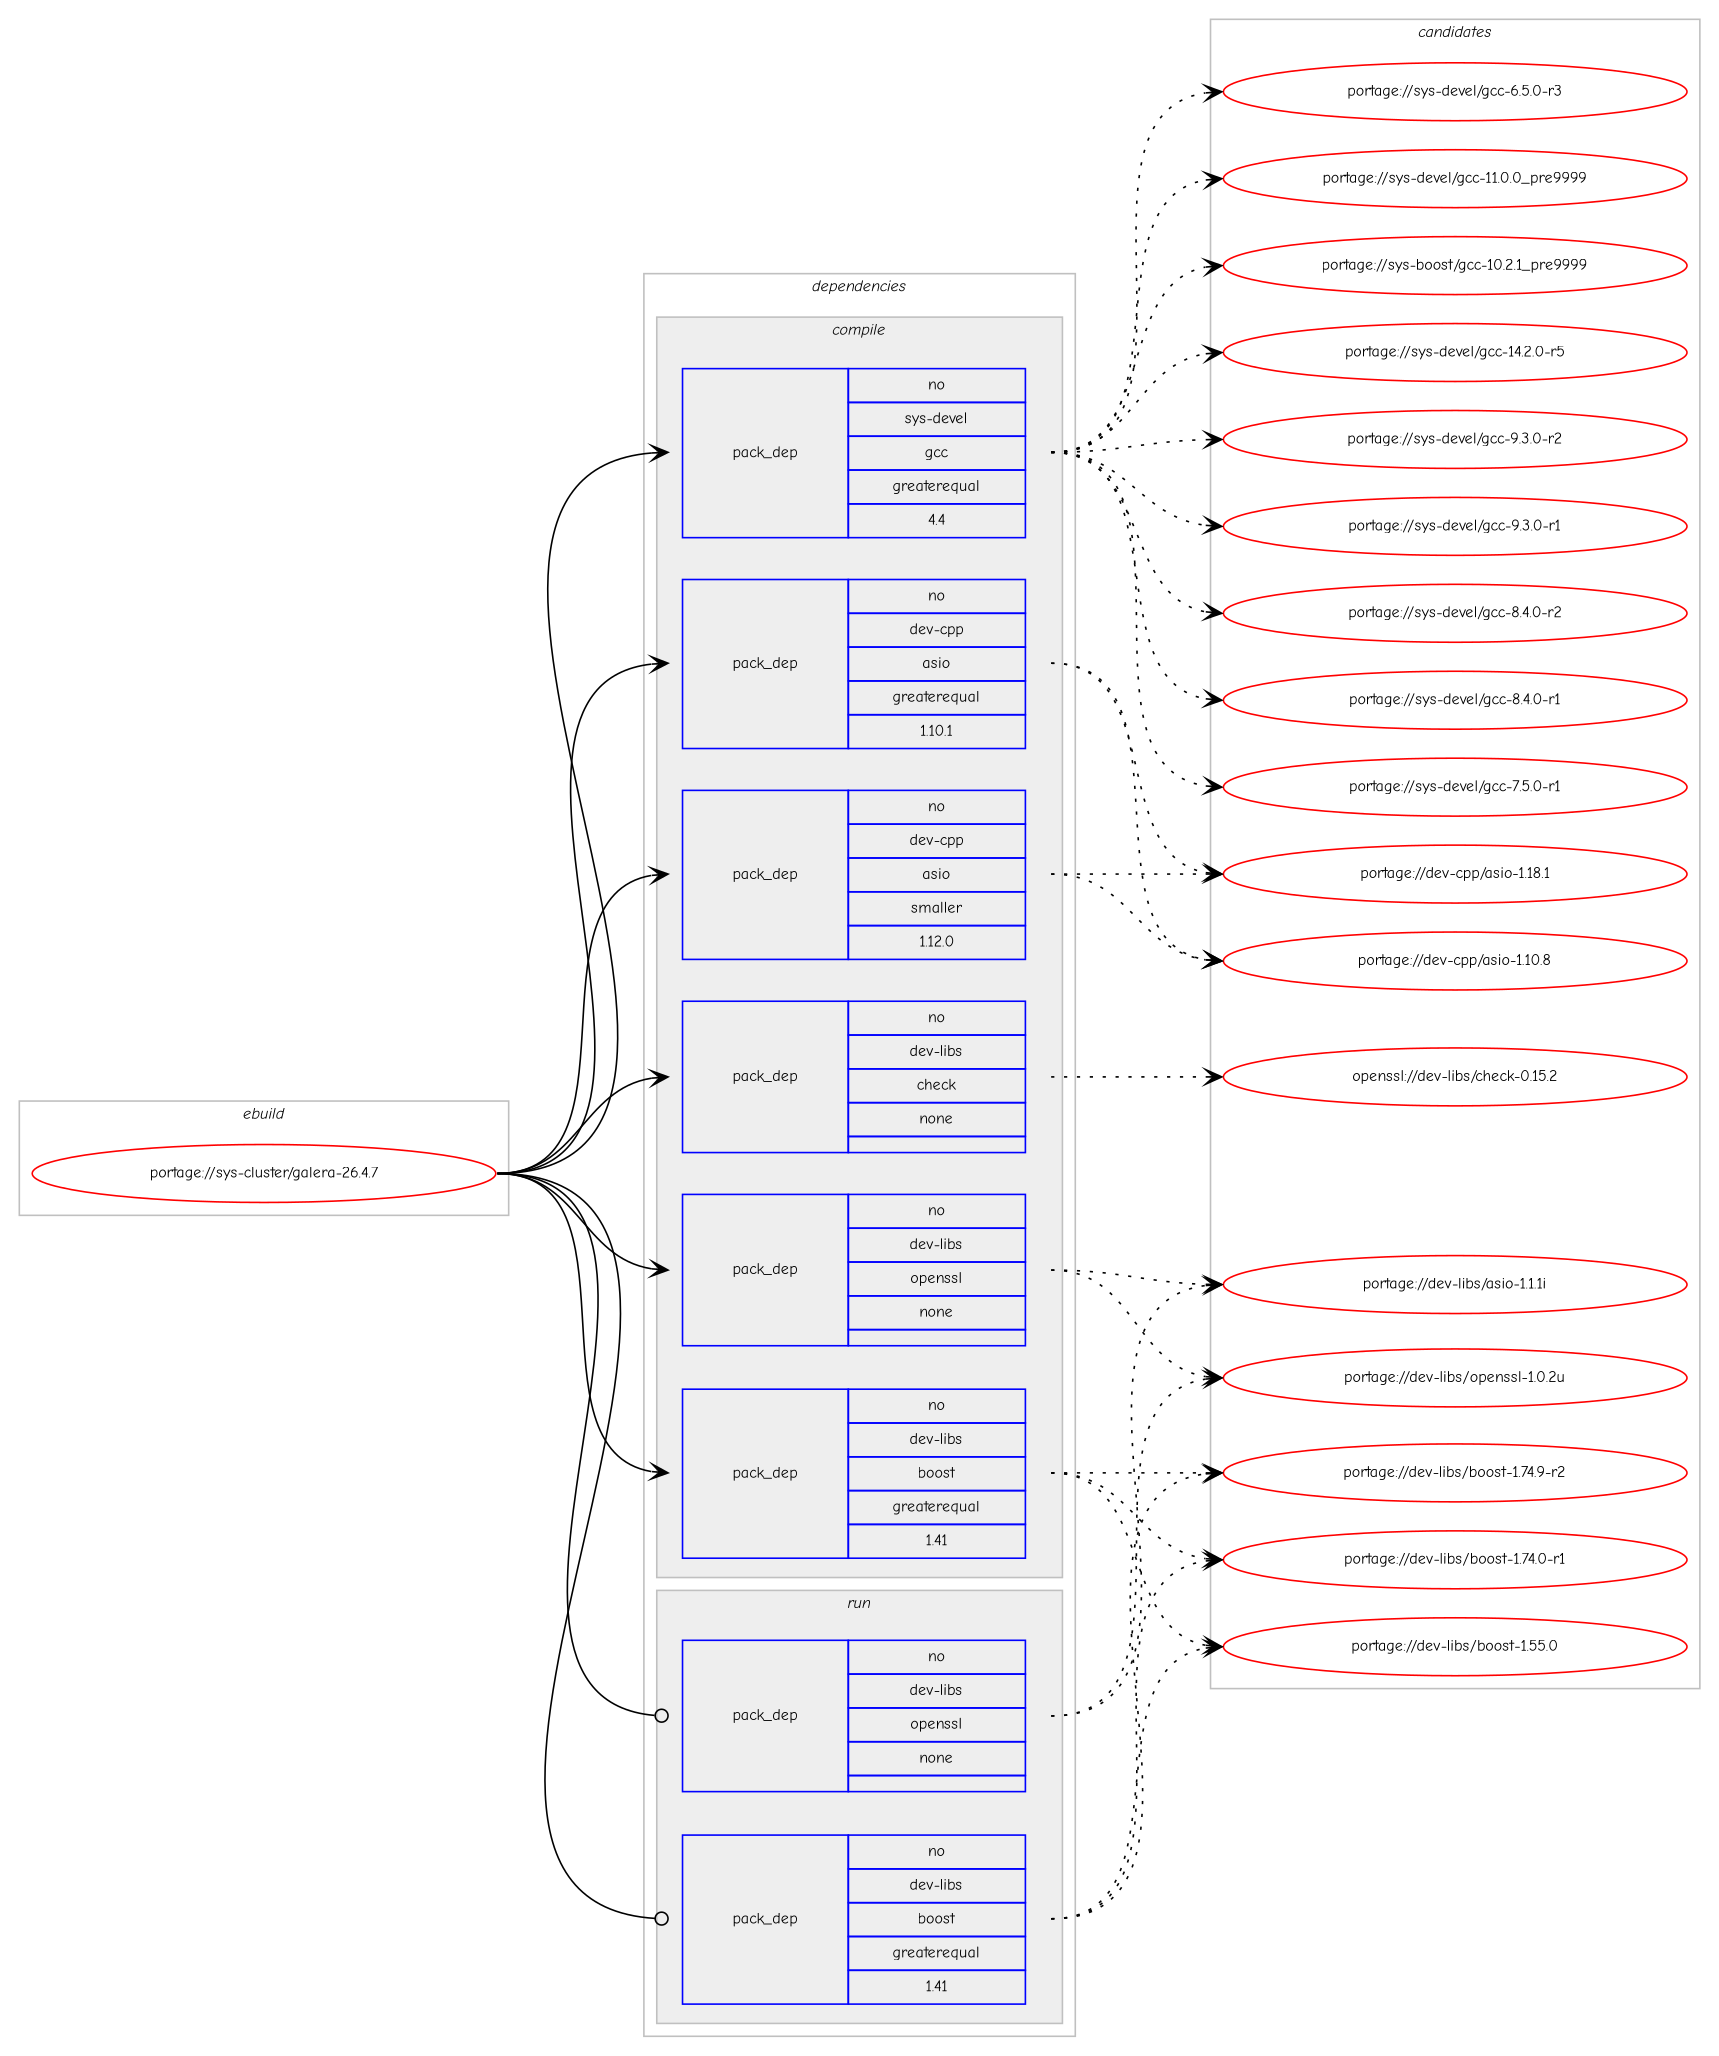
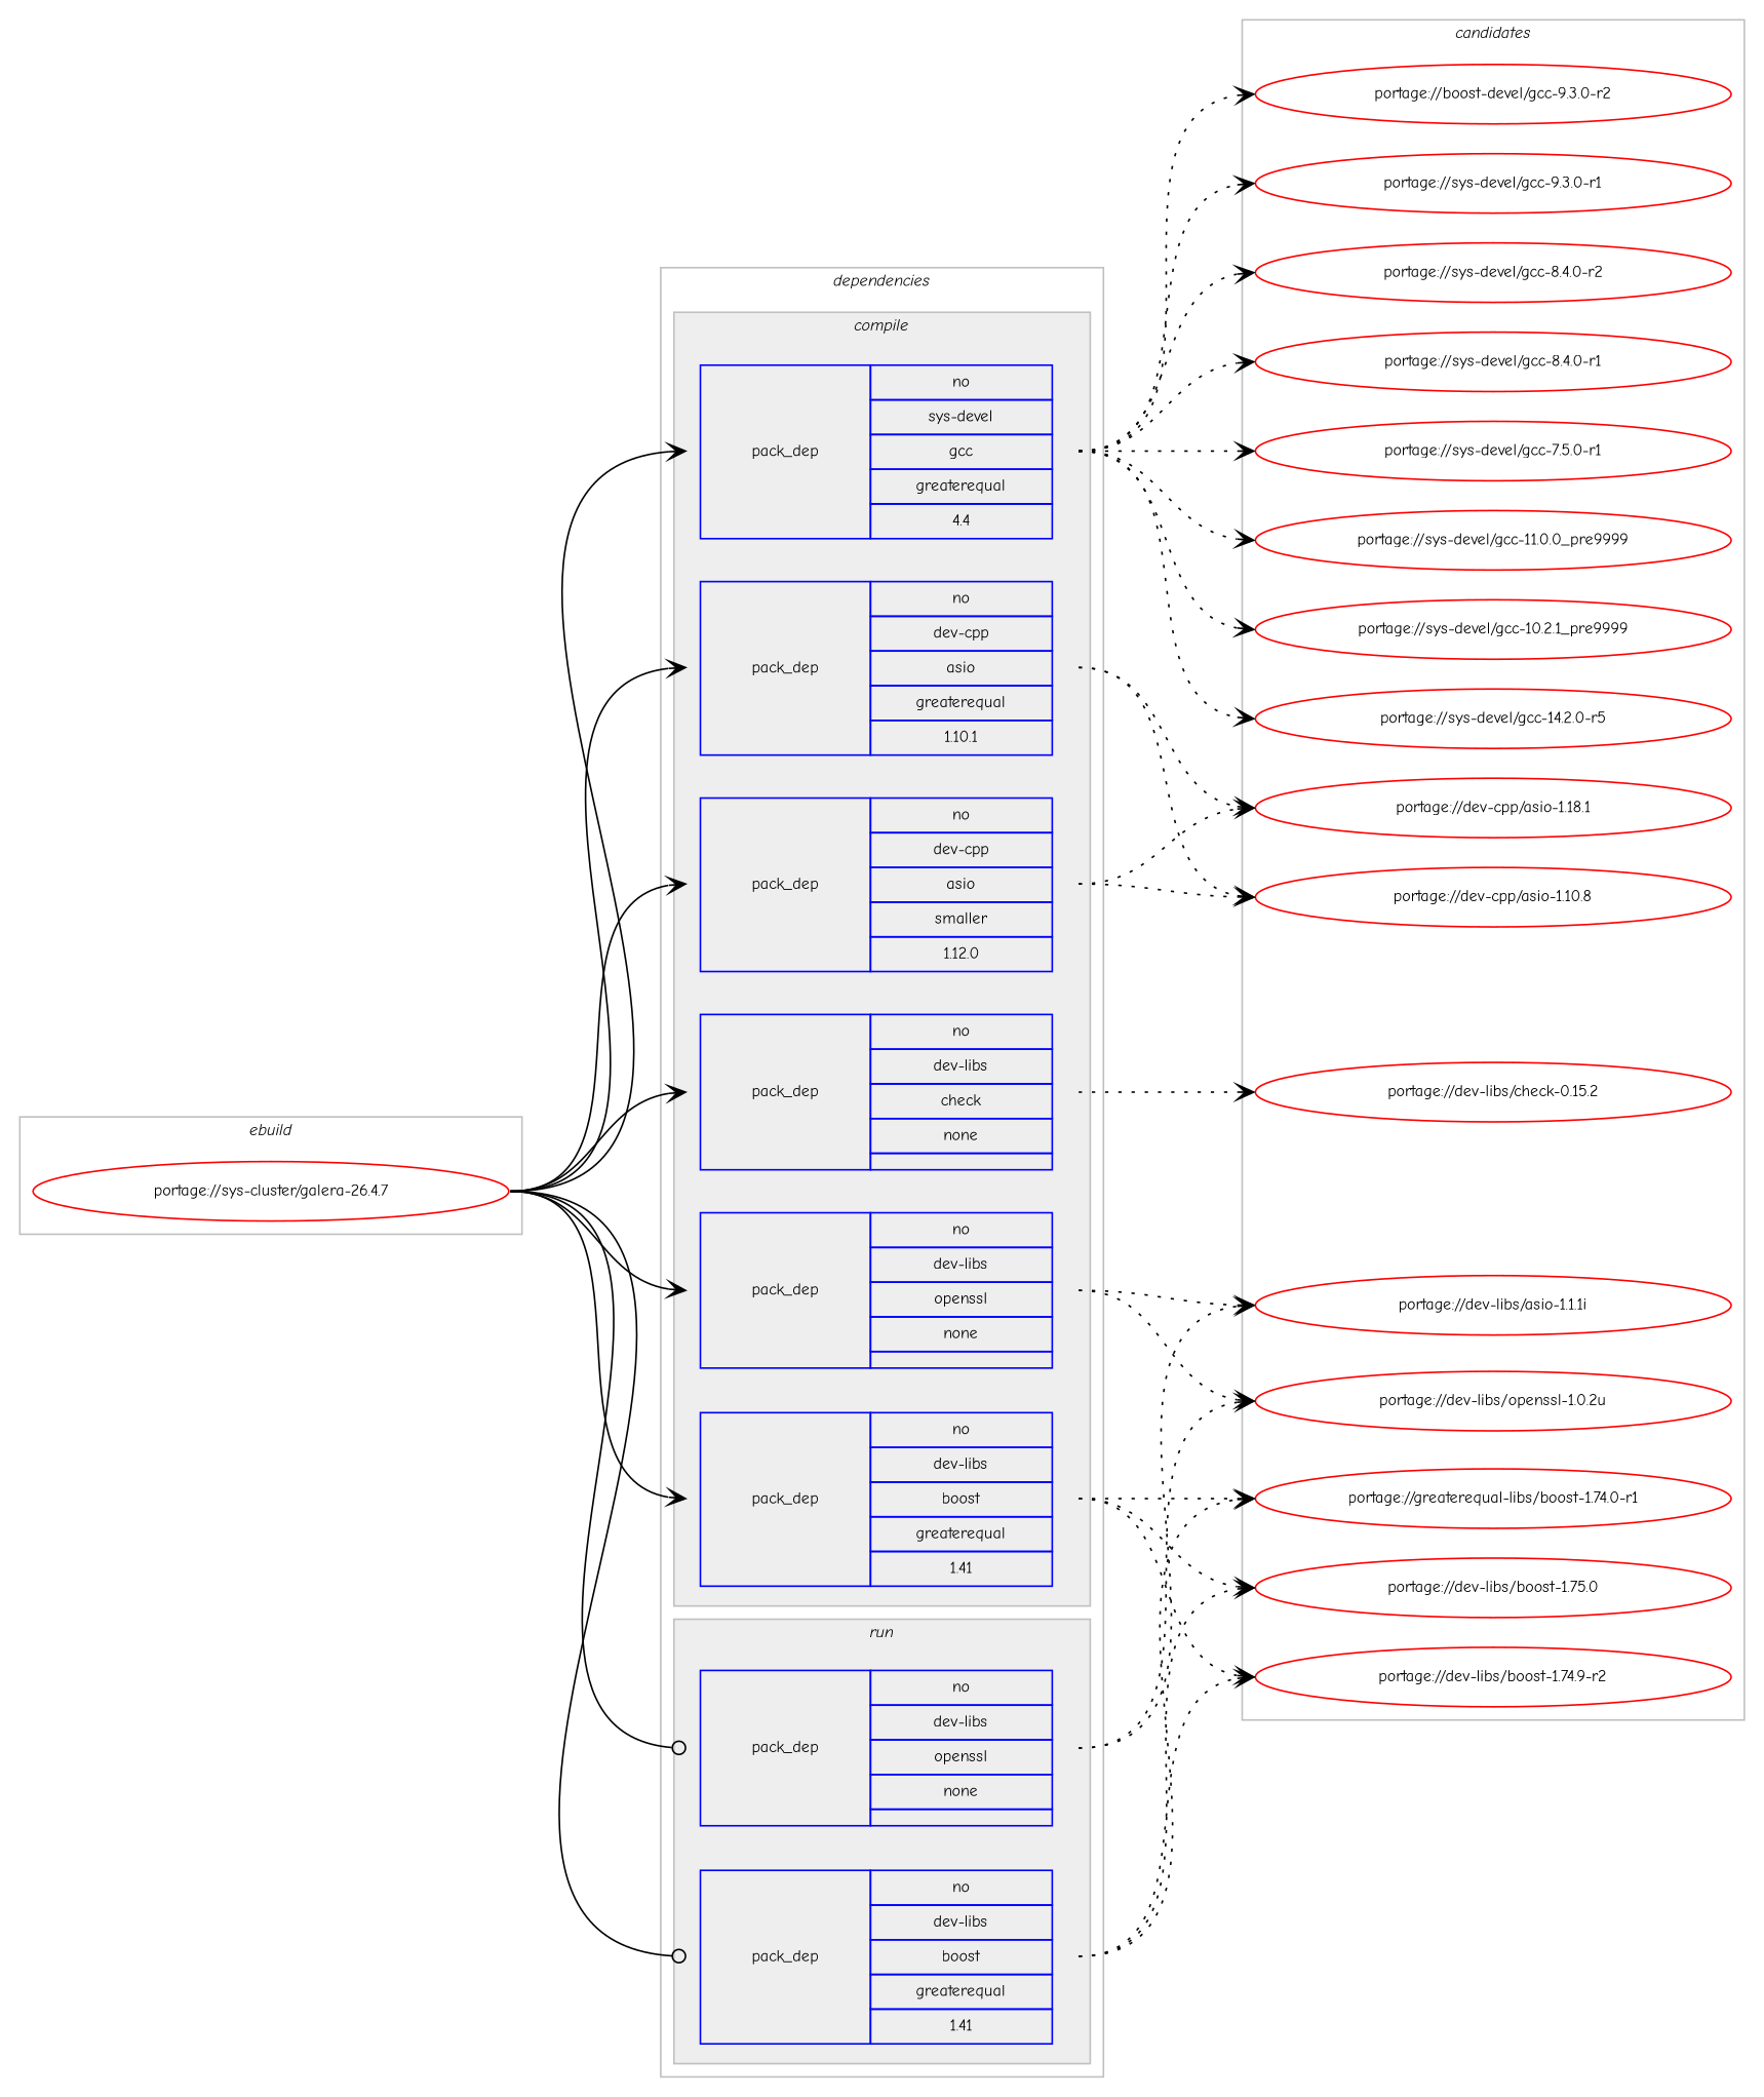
  digraph {
    compound=true
    concentrate=true
    fontname="Comic Neue"
    fontsize=10
    newrank=true
    rankdir=LR
    ranksep=1.5
    node [color=red fontname="Comic Neue" fontsize=10]
    edge [arrowhead=vee fontname="Comic Neue" headport=w style=dotted tailport=e weight=100]
    n1 [label="portage://sys-cluster/galera-26.4.7" width=4]
    n2 [color=blue label=<<TABLE BORDER="0" CELLBORDER="1" CELLSPACING="0" CELLPADDING="4" WIDTH="220"><TR><TD ROWSPAN="6" CELLPADDING="30">pack_dep</TD></TR><TR><TD WIDTH="110">no</TD></TR><TR><TD>dev-cpp</TD></TR><TR><TD>asio</TD></TR><TR><TD>greaterequal</TD></TR><TR><TD>1.10.1</TD></TR></TABLE>> shape=none]
    n3 [color=blue label=<<TABLE BORDER="0" CELLBORDER="1" CELLSPACING="0" CELLPADDING="4" WIDTH="220"><TR><TD ROWSPAN="6" CELLPADDING="30">pack_dep</TD></TR><TR><TD WIDTH="110">no</TD></TR><TR><TD>dev-cpp</TD></TR><TR><TD>asio</TD></TR><TR><TD>smaller</TD></TR><TR><TD>1.12.0</TD></TR></TABLE>> shape=none]
    n4 [color=blue label=<<TABLE BORDER="0" CELLBORDER="1" CELLSPACING="0" CELLPADDING="4" WIDTH="220"><TR><TD ROWSPAN="6" CELLPADDING="30">pack_dep</TD></TR><TR><TD WIDTH="110">no</TD></TR><TR><TD>dev-libs</TD></TR><TR><TD>boost</TD></TR><TR><TD>greaterequal</TD></TR><TR><TD>1.41</TD></TR></TABLE>> shape=none]
    n5 [color=blue label=<<TABLE BORDER="0" CELLBORDER="1" CELLSPACING="0" CELLPADDING="4" WIDTH="220"><TR><TD ROWSPAN="6" CELLPADDING="30">pack_dep</TD></TR><TR><TD WIDTH="110">no</TD></TR><TR><TD>dev-libs</TD></TR><TR><TD>check</TD></TR><TR><TD>none</TD></TR><TR><TD></TD></TR></TABLE>> shape=none]
    n6 [color=blue label=<<TABLE BORDER="0" CELLBORDER="1" CELLSPACING="0" CELLPADDING="4" WIDTH="220"><TR><TD ROWSPAN="6" CELLPADDING="30">pack_dep</TD></TR><TR><TD WIDTH="110">no</TD></TR><TR><TD>dev-libs</TD></TR><TR><TD>openssl</TD></TR><TR><TD>none</TD></TR><TR><TD></TD></TR></TABLE>> shape=none]
    n7 [color=blue label=<<TABLE BORDER="0" CELLBORDER="1" CELLSPACING="0" CELLPADDING="4" WIDTH="220"><TR><TD ROWSPAN="6" CELLPADDING="30">pack_dep</TD></TR><TR><TD WIDTH="110">no</TD></TR><TR><TD>sys-devel</TD></TR><TR><TD>gcc</TD></TR><TR><TD>greaterequal</TD></TR><TR><TD>4.4</TD></TR></TABLE>> shape=none]
    n8 [color=blue label=<<TABLE BORDER="0" CELLBORDER="1" CELLSPACING="0" CELLPADDING="4" WIDTH="220"><TR><TD ROWSPAN="6" CELLPADDING="30">pack_dep</TD></TR><TR><TD WIDTH="110">no</TD></TR><TR><TD>dev-libs</TD></TR><TR><TD>boost</TD></TR><TR><TD>greaterequal</TD></TR><TR><TD>1.41</TD></TR></TABLE>> shape=none]
    n9 [color=blue label=<<TABLE BORDER="0" CELLBORDER="1" CELLSPACING="0" CELLPADDING="4" WIDTH="220"><TR><TD ROWSPAN="6" CELLPADDING="30">pack_dep</TD></TR><TR><TD WIDTH="110">no</TD></TR><TR><TD>dev-libs</TD></TR><TR><TD>openssl</TD></TR><TR><TD>none</TD></TR><TR><TD></TD></TR></TABLE>> shape=none]
    n10 [label="portage://dev-cpp/asio-1.18.1" width=4]
    n11 [label="portage://dev-cpp/asio-1.10.8" width=4]
-   n12 [label="portage://dev-libs/boost-1.55.0" width=4]
+   n12 [label="portage://dev-libs/boost-1.75.0" width=4]
    n13 [label="portage://dev-libs/boost-1.74.9-r2" width=4]
-   n14 [label="portage://dev-libs/boost-1.74.0-r1" width=4]
-   n15 [label="openssl://dev-libs/check-0.15.2" width=4]
+   n14 [label="portage://greaterequal-libs/boost-1.74.0-r1" width=4]
+   n15 [label="portage://dev-libs/check-0.15.2" width=4]
    n16 [label="portage://dev-libs/asio-1.1.1i" width=4]
    n17 [label="portage://dev-libs/openssl-1.0.2u" width=4]
-   n18 [label="portage://sys-devel/gcc-9.3.0-r2" width=4]
+   n18 [label="portage://boost-devel/gcc-9.3.0-r2" width=4]
    n19 [label="portage://sys-devel/gcc-9.3.0-r1" width=4]
    n20 [label="portage://sys-devel/gcc-8.4.0-r2" width=4]
    n21 [label="portage://sys-devel/gcc-8.4.0-r1" width=4]
    n22 [label="portage://sys-devel/gcc-7.5.0-r1" width=4]
-   n23 [label="portage://sys-devel/gcc-6.5.0-r3" width=4]
    n24 [label="portage://sys-devel/gcc-11.0.0_pre9999" width=4]
-   n25 [label="portage://sys-boost/gcc-10.2.1_pre9999" width=4]
+   n25 [label="portage://sys-devel/gcc-10.2.1_pre9999" width=4]
    n26 [label="portage://sys-devel/gcc-14.2.0-r5" width=4]
    subgraph cluster_1 {
      color=gray
      label=<<i>ebuild</i>>
      rank=same
      n1
    }
    subgraph cluster_2 {
      color=gray
      label=<<i>dependencies</i>>
      subgraph cluster_3 {
        color=gray
        fillcolor="#eeeeee"
        label=<<i>compile</i>>
        style=filled
        subgraph sub_4 {
          color=gray
          fillcolor="#eeeeee"
          label=<<i>compile</i>>
          style=filled
          n2
        }
        subgraph sub_5 {
          color=gray
          fillcolor="#eeeeee"
          label=<<i>compile</i>>
          style=filled
          n3
        }
        subgraph sub_6 {
          color=gray
          fillcolor="#eeeeee"
          label=<<i>compile</i>>
          style=filled
          n4
        }
        subgraph sub_7 {
          color=gray
          fillcolor="#eeeeee"
          label=<<i>compile</i>>
          style=filled
          n5
        }
        subgraph sub_8 {
          color=gray
          fillcolor="#eeeeee"
          label=<<i>compile</i>>
          style=filled
          n6
        }
        subgraph sub_9 {
          color=gray
          fillcolor="#eeeeee"
          label=<<i>compile</i>>
          style=filled
          n7
        }
      }
      subgraph cluster_10 {
        color=gray
        fillcolor="#eeeeee"
        label=<<i>compile and run</i>>
        style=filled
      }
      subgraph cluster_11 {
        color=gray
        fillcolor="#eeeeee"
        label=<<i>run</i>>
        style=filled
        subgraph sub_12 {
          color=gray
          fillcolor="#eeeeee"
          label=<<i>run</i>>
          style=filled
          n8
        }
        subgraph sub_13 {
          color=gray
          fillcolor="#eeeeee"
          label=<<i>run</i>>
          style=filled
          n9
        }
      }
    }
    subgraph cluster_14 {
      color=gray
      label=<<i>candidates</i>>
      rank=same
      subgraph sub_15 {
        color=black
        label=<<i>candidates</i>>
        nodesep=1
        rank=same
        n10
        n11
      }
      subgraph sub_16 {
        color=black
        label=<<i>candidates</i>>
        nodesep=1
        rank=same
        n10
        n11
      }
      subgraph sub_17 {
        color=black
        label=<<i>candidates</i>>
        nodesep=1
        rank=same
        n12
        n13
        n14
      }
      subgraph sub_18 {
        color=black
        label=<<i>candidates</i>>
        nodesep=1
        rank=same
        n15
      }
      subgraph sub_19 {
        color=black
        label=<<i>candidates</i>>
        nodesep=1
        rank=same
        n16
        n17
      }
      subgraph sub_20 {
        color=black
        label=<<i>candidates</i>>
        nodesep=1
        rank=same
        n18
        n19
        n20
        n21
        n22
-       n23
        n24
        n25
        n26
      }
      subgraph sub_21 {
        color=black
        label=<<i>candidates</i>>
        nodesep=1
        rank=same
        n12
        n13
        n14
      }
      subgraph sub_22 {
        color=black
        label=<<i>candidates</i>>
        nodesep=1
        rank=same
        n16
        n17
      }
    }
    n1 -> n2 [style=solid weight=20]
    n1 -> n3 [style=solid weight=20]
    n1 -> n4 [style=solid weight=20]
    n1 -> n5 [style=solid weight=20]
    n1 -> n6 [style=solid weight=20]
    n1 -> n7 [style=solid weight=20]
    n1 -> n8 [arrowhead=odot style=solid weight=20]
    n1 -> n9 [arrowhead=odot style=solid weight=20]
    n2 -> n10
    n2 -> n11
    n3 -> n10
    n3 -> n11
    n4 -> n12
    n4 -> n13
    n4 -> n14
    n5 -> n15
    n6 -> n16
    n6 -> n17
    n7 -> n18
    n7 -> n19
    n7 -> n20
    n7 -> n21
    n7 -> n22
-   n7 -> n23
    n7 -> n24
    n7 -> n25
    n7 -> n26
    n8 -> n12
    n8 -> n13
    n8 -> n14
    n9 -> n16
    n9 -> n17
  }
